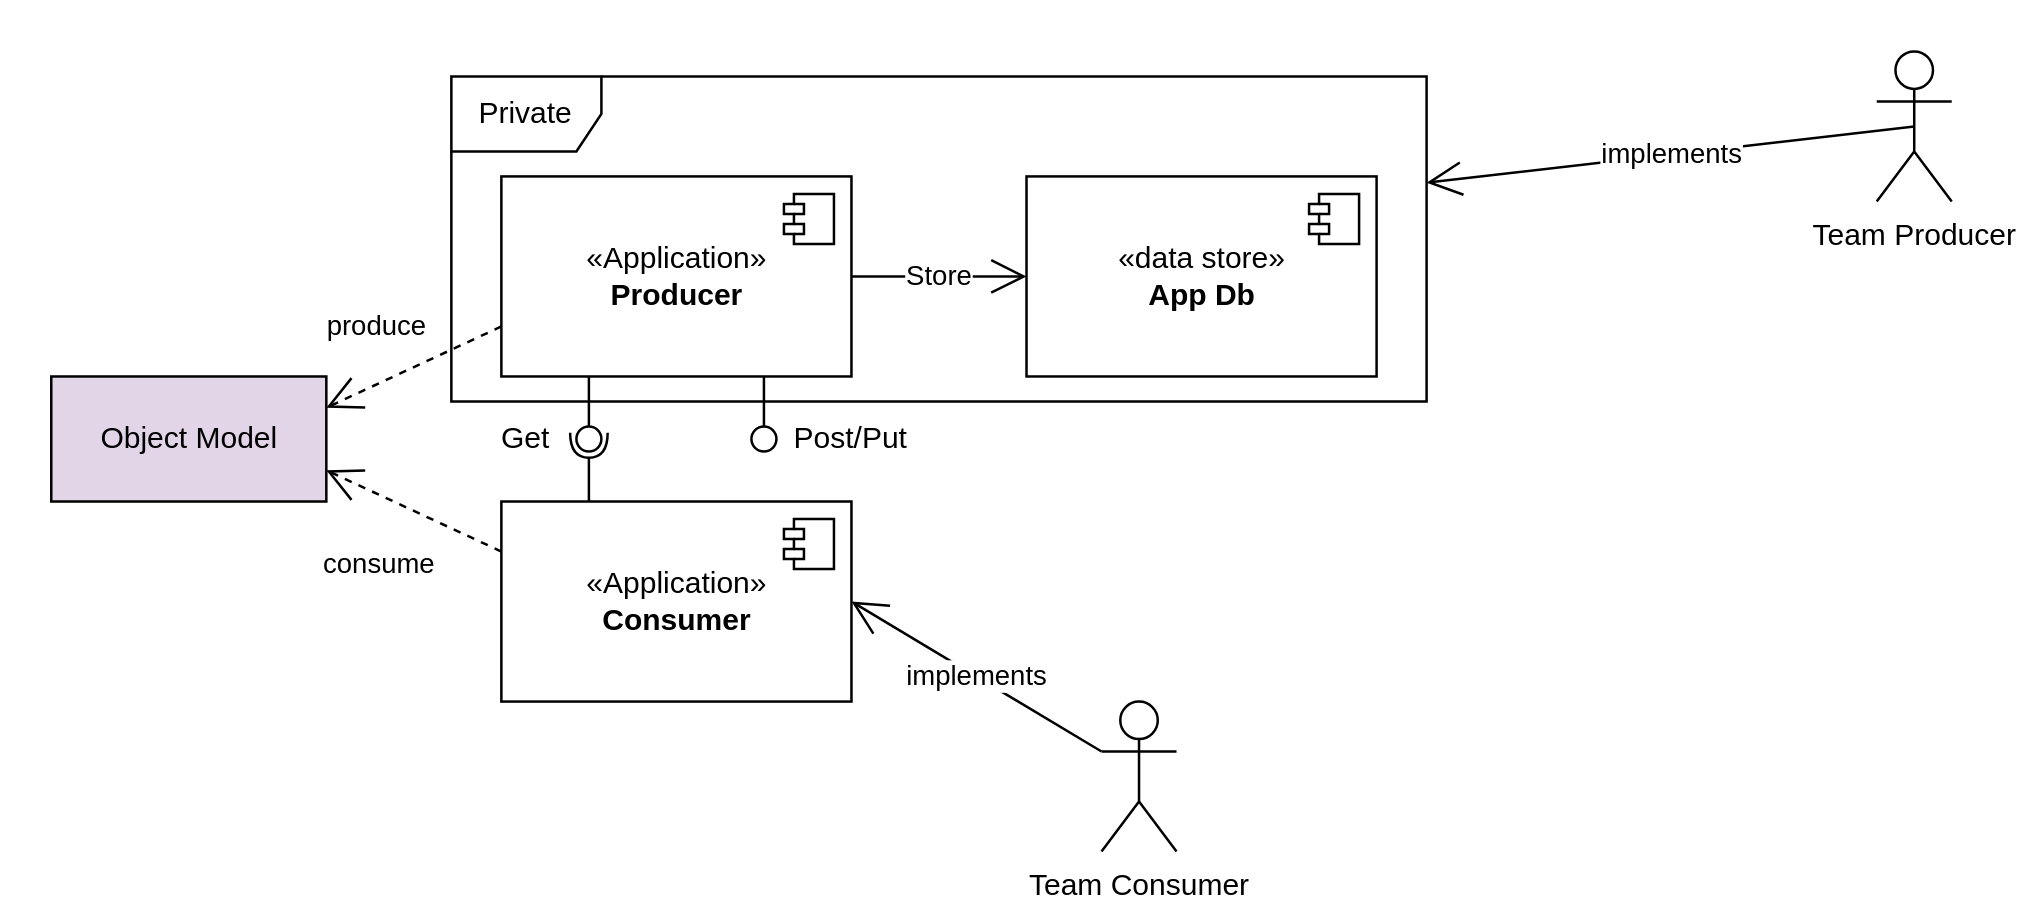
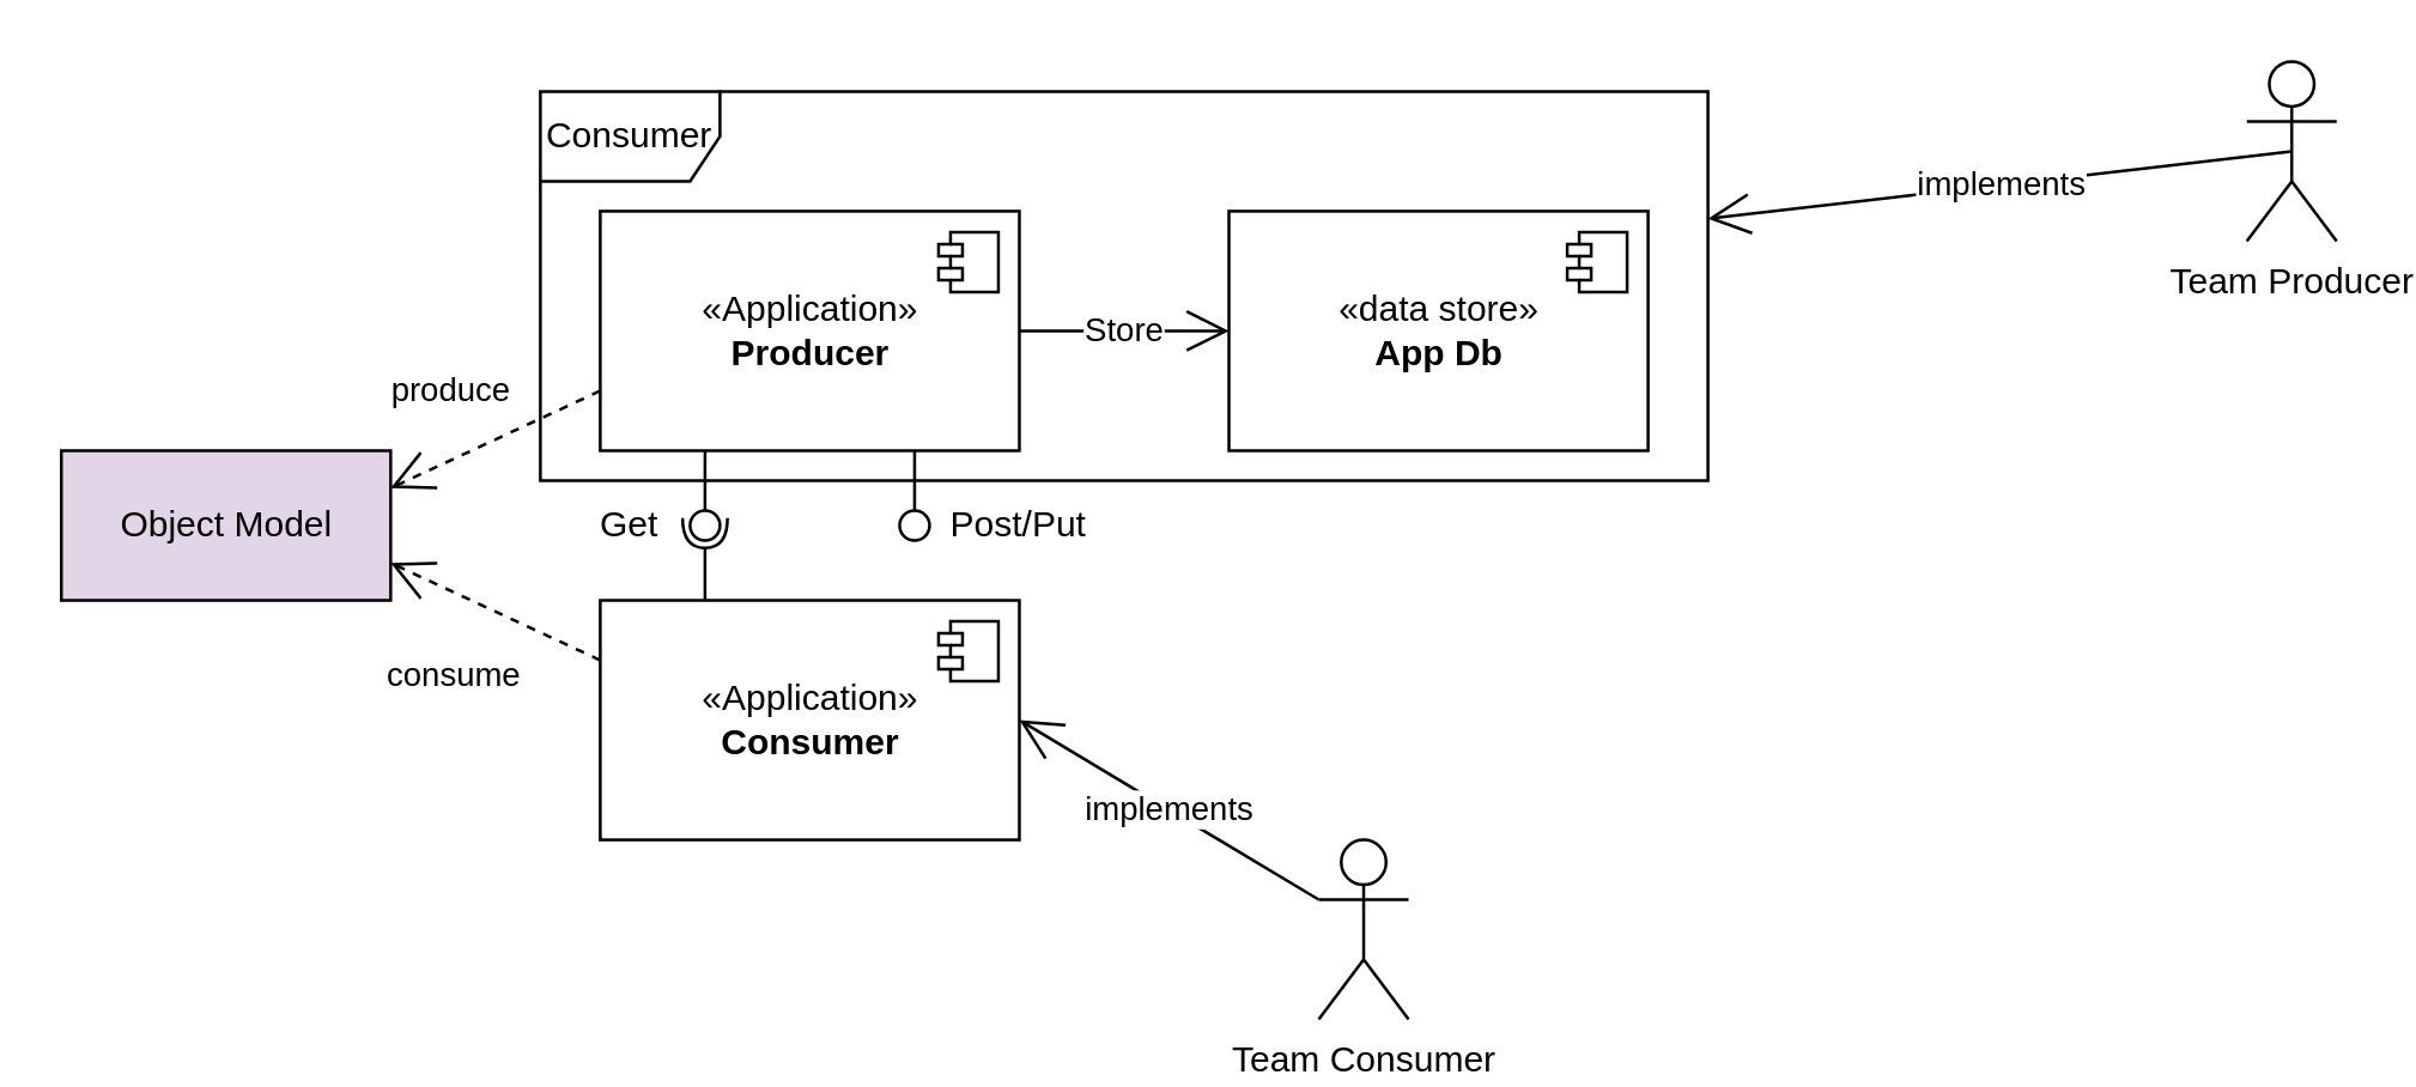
  <mxCell id="0" />
  <mxCell id="1" parent="0" />
- <mxCell id="2" value="Private" style="shape=umlFrame;whiteSpace=wrap;html=1;" vertex="1" parent="1"><mxGeometry x="180" y="30" width="390" height="130" as="geometry" /></mxCell>
+ <mxCell id="2" value="Consumer" style="shape=umlFrame;whiteSpace=wrap;html=1;" vertex="1" parent="1"><mxGeometry x="180" y="30" width="390" height="130" as="geometry" /></mxCell>
  <mxCell id="3" value="«Application»&lt;br&gt;&lt;b&gt;Producer&lt;/b&gt;" style="html=1;dropTarget=0;" vertex="1" parent="1"><mxGeometry x="200" y="70" width="140" height="80" as="geometry" /></mxCell>
  <mxCell id="4" value="" style="shape=module;jettyWidth=8;jettyHeight=4;" vertex="1" parent="3"><mxGeometry x="1" width="20" height="20" relative="1" as="geometry"><mxPoint x="-27" y="7" as="offset" /></mxGeometry></mxCell>
  <mxCell id="5" value="«data store»&lt;br&gt;&lt;b&gt;App Db&lt;/b&gt;" style="html=1;dropTarget=0;" vertex="1" parent="1"><mxGeometry x="410" y="70" width="140" height="80" as="geometry" /></mxCell>
  <mxCell id="6" value="" style="shape=module;jettyWidth=8;jettyHeight=4;" vertex="1" parent="5"><mxGeometry x="1" width="20" height="20" relative="1" as="geometry"><mxPoint x="-27" y="7" as="offset" /></mxGeometry></mxCell>
  <mxCell id="7" value="" style="rounded=0;orthogonalLoop=1;jettySize=auto;html=1;endArrow=none;endFill=0;exitX=0.25;exitY=1;exitDx=0;exitDy=0;" edge="1" parent="1" source="3"><mxGeometry relative="1" as="geometry"><mxPoint x="510" y="315" as="sourcePoint" /><mxPoint x="235" y="170" as="targetPoint" /></mxGeometry></mxCell>
  <mxCell id="8" value="" style="ellipse;whiteSpace=wrap;html=1;fontFamily=Helvetica;fontSize=12;fontColor=#000000;align=center;strokeColor=#000000;fillColor=#ffffff;points=[];aspect=fixed;resizable=0;" vertex="1" parent="1"><mxGeometry x="230" y="170" width="10" height="10" as="geometry" /></mxCell>
  <mxCell id="9" value="Get" style="text;html=1;strokeColor=none;fillColor=none;align=center;verticalAlign=middle;whiteSpace=wrap;rounded=0;" vertex="1" parent="1"><mxGeometry x="190" y="165" width="40" height="20" as="geometry" /></mxCell>
  <mxCell id="10" value="" style="rounded=0;orthogonalLoop=1;jettySize=auto;html=1;endArrow=none;endFill=0;exitX=0.25;exitY=1;exitDx=0;exitDy=0;" edge="1" parent="1"><mxGeometry relative="1" as="geometry"><mxPoint x="305" y="150" as="sourcePoint" /><mxPoint x="305" y="170" as="targetPoint" /></mxGeometry></mxCell>
  <mxCell id="11" value="" style="ellipse;whiteSpace=wrap;html=1;fontFamily=Helvetica;fontSize=12;fontColor=#000000;align=center;strokeColor=#000000;fillColor=#ffffff;points=[];aspect=fixed;resizable=0;" vertex="1" parent="1"><mxGeometry x="300" y="170" width="10" height="10" as="geometry" /></mxCell>
  <mxCell id="12" value="Post/Put" style="text;html=1;strokeColor=none;fillColor=none;align=center;verticalAlign=middle;whiteSpace=wrap;rounded=0;" vertex="1" parent="1"><mxGeometry x="320" y="165" width="40" height="20" as="geometry" /></mxCell>
  <mxCell id="13" value="Store" style="endArrow=open;endFill=1;endSize=12;html=1;exitX=1;exitY=0.5;exitDx=0;exitDy=0;entryX=0;entryY=0.5;entryDx=0;entryDy=0;" edge="1" parent="1" source="3" target="5"><mxGeometry width="160" relative="1" as="geometry"><mxPoint x="450" y="310" as="sourcePoint" /><mxPoint x="610" y="310" as="targetPoint" /></mxGeometry></mxCell>
  <mxCell id="14" value="«Application»&lt;br&gt;&lt;b&gt;Consumer&lt;/b&gt;" style="html=1;dropTarget=0;" vertex="1" parent="1"><mxGeometry x="200" y="200" width="140" height="80" as="geometry" /></mxCell>
  <mxCell id="15" value="" style="shape=module;jettyWidth=8;jettyHeight=4;" vertex="1" parent="14"><mxGeometry x="1" width="20" height="20" relative="1" as="geometry"><mxPoint x="-27" y="7" as="offset" /></mxGeometry></mxCell>
  <mxCell id="16" value="" style="shape=requiredInterface;html=1;verticalLabelPosition=bottom;rotation=90;" vertex="1" parent="1"><mxGeometry x="230" y="170" width="10" height="15" as="geometry" /></mxCell>
  <mxCell id="17" value="" style="rounded=0;orthogonalLoop=1;jettySize=auto;html=1;endArrow=none;endFill=0;exitX=0.25;exitY=0;exitDx=0;exitDy=0;entryX=1;entryY=0.5;entryDx=0;entryDy=0;entryPerimeter=0;" edge="1" target="16" parent="1" source="14"><mxGeometry relative="1" as="geometry"><mxPoint x="420" y="365" as="sourcePoint" /></mxGeometry></mxCell>
  <mxCell id="18" value="Object Model" style="html=1;fillColor=#e1d5e7;" vertex="1" parent="1"><mxGeometry x="20" y="150" width="110" height="50" as="geometry" /></mxCell>
  <mxCell id="19" value="produce" style="endArrow=open;endSize=12;dashed=1;html=1;exitX=0;exitY=0.75;exitDx=0;exitDy=0;entryX=1;entryY=0.25;entryDx=0;entryDy=0;" edge="1" parent="1" source="3" target="18"><mxGeometry x="0.175" y="-21" width="160" relative="1" as="geometry"><mxPoint x="360" y="360" as="sourcePoint" /><mxPoint x="520" y="360" as="targetPoint" /><mxPoint as="offset" /></mxGeometry></mxCell>
  <mxCell id="20" value="consume" style="endArrow=open;endSize=12;dashed=1;html=1;exitX=0;exitY=0.25;exitDx=0;exitDy=0;entryX=1;entryY=0.75;entryDx=0;entryDy=0;" edge="1" parent="1" source="14" target="18"><mxGeometry x="0.077" y="25" width="160" relative="1" as="geometry"><mxPoint x="360" y="360" as="sourcePoint" /><mxPoint x="520" y="360" as="targetPoint" /><mxPoint as="offset" /></mxGeometry></mxCell>
  <mxCell id="21" value="Team Producer" style="shape=umlActor;verticalLabelPosition=bottom;verticalAlign=top;html=1;" vertex="1" parent="1"><mxGeometry x="750" y="20" width="30" height="60" as="geometry" /></mxCell>
  <mxCell id="22" value="implements" style="endArrow=open;endFill=1;endSize=12;html=1;exitX=0.5;exitY=0.5;exitDx=0;exitDy=0;exitPerimeter=0;" edge="1" parent="1" source="21" target="2"><mxGeometry width="160" relative="1" as="geometry"><mxPoint x="530" y="-90" as="sourcePoint" /><mxPoint x="850" y="290" as="targetPoint" /></mxGeometry></mxCell>
  <mxCell id="23" value="Team Consumer" style="shape=umlActor;verticalLabelPosition=bottom;verticalAlign=top;html=1;" vertex="1" parent="1"><mxGeometry x="440" y="280" width="30" height="60" as="geometry" /></mxCell>
  <mxCell id="24" value="implements" style="endArrow=open;endFill=1;endSize=12;html=1;exitX=0;exitY=0.333;exitDx=0;exitDy=0;exitPerimeter=0;entryX=1;entryY=0.5;entryDx=0;entryDy=0;" edge="1" parent="1" source="23" target="14"><mxGeometry width="160" relative="1" as="geometry"><mxPoint x="530" y="-90" as="sourcePoint" /><mxPoint x="850" y="290" as="targetPoint" /></mxGeometry></mxCell>
